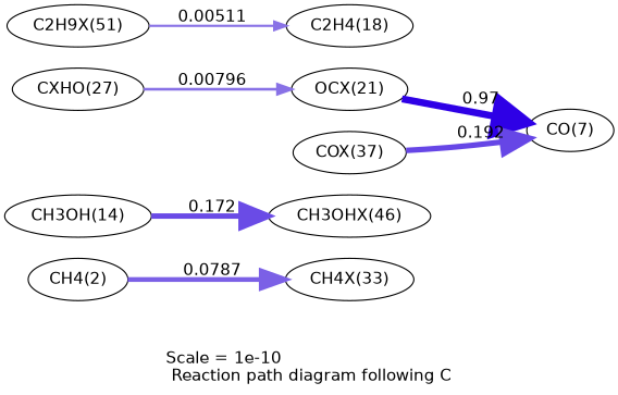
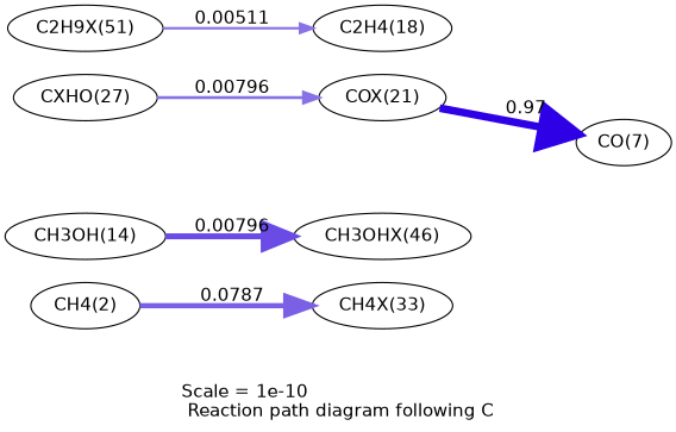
  digraph {
    fontname=Helvetica
    label="Scale = 1e-10\l Reaction path diagram following C"
    rankdir=LR
    node [fontname=Helvetica]
    edge [fontname=Helvetica]
    n1 [label="CH4(2)"]
    n2 [label="CH4X(33)"]
    n3 [label="CH3OH(14)"]
    n4 [label="CH3OHX(46)"]
    n5 [label="CXHO(27)"]
-   n6 [label="OCX(21)"]
+   n6 [label="COX(21)"]
    n7 [label="CO(7)"]
-   n8 [label="COX(37)"]
    n9 [label="C2H9X(51)"]
    n10 [label="C2H4(18)"]
    n1 -> n2 [arrowsize=2.04 color="0.7, 0.579, 0.9" label=" 0.0787" penwidth=4.08]
-   n3 -> n4 [arrowsize=2.34 color="0.7, 0.672, 0.9" label=" 0.172" penwidth=4.67]
+   n3 -> n4 [arrowsize=2.34 color="0.7, 0.672, 0.9" label=" 0.00796" penwidth=4.67]
    n5 -> n6 [arrowsize=1.18 color="0.7, 0.508, 0.9" label=" 0.00796" penwidth=2.35]
    n6 -> n7 [arrowsize=2.99 color="0.7, 1.47, 0.9" label=" 0.97" penwidth=5.98]
-   n8 -> n7 [arrowsize=2.38 color="0.7, 0.692, 0.9" label=" 0.192" penwidth=4.76]
    n9 -> n10 [arrowsize=1.01 color="0.7, 0.505, 0.9" label=" 0.00511" penwidth=2.02]
  }
